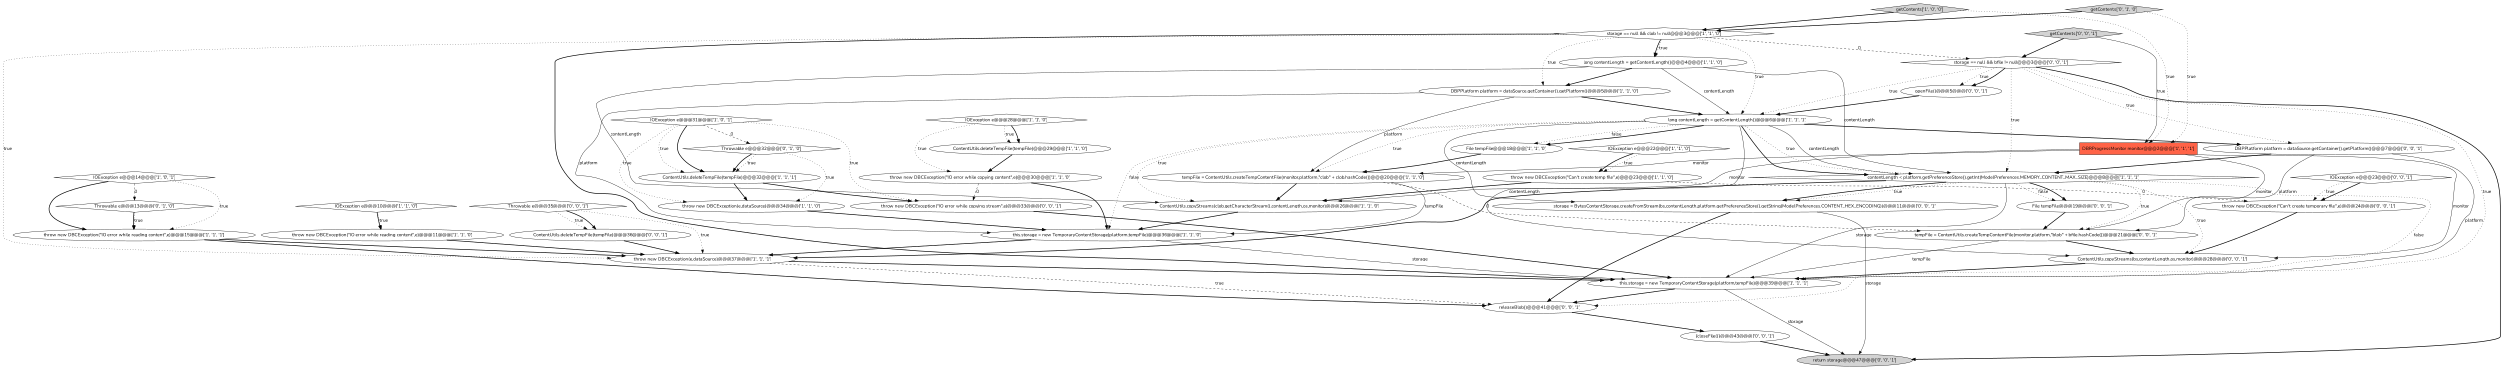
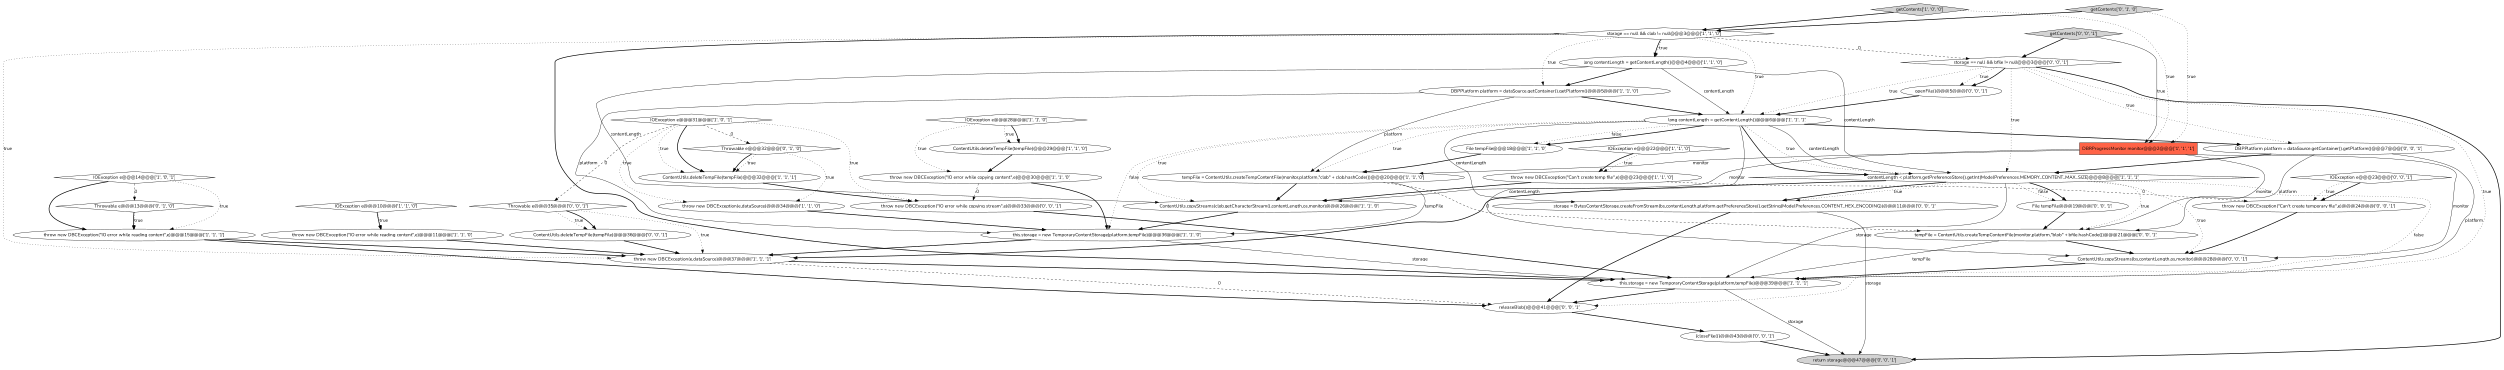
  digraph {
    fontname=Nunito
    node [fillcolor=white fontname=Nunito shape=ellipse style=filled]
    edge [fontname=Nunito style=bold]
    n1 [label="throw new DBCException(\"IO error while copying stream\",e)@@@33@@@['0', '0', '1']"]
    n2 [label="this.storage = new TemporaryContentStorage(platform,tempFile)@@@39@@@['1', '1', '1']"]
    n3 [fillcolor=lightgray label="return storage@@@47@@@['0', '0', '1']"]
    n4 [label="releaseBlob()@@@41@@@['0', '0', '1']"]
    n5 [label="DBPPlatform platform = dataSource.getContainer().getPlatform()@@@7@@@['0', '0', '1']"]
    n6 [label="tempFile = ContentUtils.createTempContentFile(monitor,platform,\"blob\" + bfile.hashCode())@@@21@@@['0', '0', '1']"]
    n7 [label="contentLength < platform.getPreferenceStore().getInt(ModelPreferences.MEMORY_CONTENT_MAX_SIZE)@@@8@@@['1', '1', '1']" shape=diamond]
    n8 [label="ContentUtils.copyStreams(bs,contentLength,os,monitor)@@@28@@@['0', '0', '1']"]
    n9 [label="File tempFile@@@19@@@['0', '0', '1']"]
    n10 [label="throw new DBCException(e,dataSource)@@@37@@@['1', '1', '1']"]
    n11 [label="storage = BytesContentStorage.createFromStream(bs,contentLength,platform.getPreferenceStore().getString(ModelPreferences.CONTENT_HEX_ENCODING))@@@11@@@['0', '0', '1']"]
    n12 [label="ContentUtils.deleteTempFile(tempFile)@@@32@@@['1', '1', '1']"]
    n13 [label="throw new DBCException(e,dataSource)@@@34@@@['1', '1', '0']"]
    n14 [label="this.storage = new TemporaryContentStorage(platform,tempFile)@@@36@@@['1', '1', '0']"]
    n15 [label="{closeFile()}@@@43@@@['0', '0', '1']"]
    n16 [label="File tempFile@@@18@@@['1', '1', '0']"]
    n17 [label="tempFile = ContentUtils.createTempContentFile(monitor,platform,\"clob\" + clob.hashCode())@@@20@@@['1', '1', '0']"]
    n18 [label="ContentUtils.copyStreams(clob.getCharacterStream(),contentLength,os,monitor)@@@26@@@['1', '1', '0']"]
    n19 [label="IOException e@@@28@@@['1', '1', '0']" shape=diamond]
    n20 [label="ContentUtils.deleteTempFile(tempFile)@@@29@@@['1', '1', '0']"]
    n21 [label="throw new DBCException(\"IO error while copying content\",e)@@@30@@@['1', '1', '0']"]
    n22 [label="IOException e@@@23@@@['0', '0', '1']" shape=diamond]
    n23 [label="throw new DBCException(\"Can't create temporary file\",e)@@@24@@@['0', '0', '1']"]
    n24 [label="long contentLength = getContentLength()@@@4@@@['1', '1', '0']"]
    n25 [label="long contentLength = getContentLength()@@@6@@@['1', '1', '1']"]
    n26 [label="DBPPlatform platform = dataSource.getContainer().getPlatform()@@@5@@@['1', '1', '0']"]
    n27 [label="Throwable e@@@35@@@['0', '0', '1']" shape=diamond]
    n28 [label="ContentUtils.deleteTempFile(tempFile)@@@36@@@['0', '0', '1']"]
    n29 [label="IOException e@@@31@@@['1', '0', '1']" shape=diamond]
    n30 [label="Throwable e@@@32@@@['0', '1', '0']" shape=diamond]
    n31 [label="throw new DBCException(\"IO error while reading content\",e)@@@11@@@['1', '1', '0']"]
    n32 [label="storage == null && bfile != null@@@3@@@['0', '0', '1']" shape=diamond]
    n33 [label="openFile()@@@5@@@['0', '0', '1']"]
    n34 [label="throw new DBCException(\"Can't create temp file\",e)@@@23@@@['1', '1', '0']"]
    n35 [fillcolor=tomato label="DBRProgressMonitor monitor@@@2@@@['1', '1', '1']" shape=box]
    n36 [label="throw new DBCException(\"IO error while reading content\",e)@@@15@@@['1', '1', '1']"]
    n37 [fillcolor=lightgray label="getContents['0', '0', '1']" shape=diamond]
    n38 [label="IOException e@@@10@@@['1', '1', '0']" shape=diamond]
    n39 [label="Throwable e@@@13@@@['0', '1', '0']" shape=diamond]
    n40 [label="IOException e@@@22@@@['1', '1', '0']" shape=diamond]
    n41 [label="IOException e@@@14@@@['1', '0', '1']" shape=diamond]
    n42 [fillcolor=lightgray label="getContents['1', '0', '0']" shape=diamond]
    n43 [label="storage == null && clob != null@@@3@@@['1', '1', '0']" shape=diamond]
    n44 [fillcolor=lightgray label="getContents['0', '1', '0']" shape=diamond]
    n1 -> n2
    n2 -> n3 [label=storage style=solid]
    n2 -> n4
    n4 -> n15
    n5 -> n2 [label=platform style=solid]
    n5 -> n6 [label=platform style=solid]
    n5 -> n7
    n6 -> n2 [label=tempFile style=solid]
    n6 -> n8
    n7 -> n2 [label=storage style=solid]
    n7 -> n2 [label=false style=dotted]
    n7 -> n6 [label=true style=dotted]
    n7 -> n8 [label=true style=dotted]
    n7 -> n9 [label=false style=dotted]
    n7 -> n9
    n7 -> n10
    n7 -> n11
    n7 -> n11 [label=true style=dotted]
    n8 -> n2
    n9 -> n6
    n10 -> n2
-   n10 -> n4 [label=true style=dashed]
+   n10 -> n4 [label=0 style=dashed]
    n11 -> n3 [label=storage style=solid]
    n11 -> n4
    n12 -> n1
-   n12 -> n13
    n13 -> n14
    n14 -> n2 [label=storage style=solid]
    n14 -> n10
    n15 -> n3
    n16 -> n17
    n17 -> n6 [label=0 style=dashed]
    n17 -> n14 [label=tempFile style=solid]
    n17 -> n18
    n18 -> n14
    n19 -> n20
    n19 -> n20 [label=true style=dotted]
    n19 -> n21 [label=true style=dotted]
    n20 -> n21
    n21 -> n1 [label=0 style=dashed]
    n21 -> n14
    n22 -> n23
    n22 -> n23 [label=true style=dotted]
    n23 -> n8
    n24 -> n7 [label=contentLength style=solid]
    n24 -> n18 [label=contentLength style=solid]
    n24 -> n25 [label=contentLength style=solid]
    n24 -> n26
    n25 -> n5
    n25 -> n7
    n25 -> n7 [label=contentLength style=solid]
    n25 -> n7 [label=true style=dotted]
    n25 -> n8 [label=contentLength style=solid]
    n25 -> n11 [label=contentLength style=solid]
    n25 -> n14 [label=false style=dotted]
    n25 -> n16 [label=false style=dotted]
    n25 -> n16
    n25 -> n17 [label=true style=dotted]
    n25 -> n18 [label=true style=dotted]
    n26 -> n14 [label=platform style=solid]
    n26 -> n17 [label=platform style=solid]
    n26 -> n25
    n27 -> n10 [label=true style=dotted]
    n27 -> n28 [label=true style=dotted]
    n27 -> n28
    n28 -> n10
    n29 -> n1 [label=true style=dotted]
    n29 -> n12 [label=true style=dotted]
    n29 -> n12
    n29 -> n13 [label=true style=dotted]
+   n29 -> n27 [label=0 style=dashed]
    n29 -> n30 [label=0 style=dashed]
    n30 -> n12 [label=true style=dotted]
    n30 -> n12
    n30 -> n13 [label=true style=dotted]
    n31 -> n10
    n32 -> n3
    n32 -> n4 [label=true style=dotted]
    n32 -> n5 [label=true style=dotted]
    n32 -> n7 [label=true style=dotted]
    n32 -> n25 [label=true style=dotted]
    n32 -> n33 [label=true style=dotted]
    n32 -> n33
    n33 -> n25
    n34 -> n18
    n34 -> n23 [label=0 style=dashed]
    n35 -> n6 [label=monitor style=solid]
    n35 -> n8 [label=monitor style=solid]
    n35 -> n17 [label=monitor style=solid]
    n35 -> n18 [label=monitor style=solid]
    n36 -> n4
    n36 -> n10
    n37 -> n32
    n37 -> n35 [label=true style=solid]
    n38 -> n31 [label=true style=dotted]
    n38 -> n31
    n39 -> n36 [label=true style=dotted]
    n39 -> n36
    n40 -> n34 [label=true style=dotted]
    n40 -> n34
    n41 -> n36 [label=true style=dotted]
    n41 -> n36
    n41 -> n39 [label=0 style=dashed]
    n42 -> n35 [label=true style=dotted]
    n42 -> n43
    n43 -> n2
    n43 -> n10 [label=true style=dotted]
    n43 -> n24
    n43 -> n24 [label=true style=dotted]
    n43 -> n25 [label=true style=dotted]
    n43 -> n26 [label=true style=dotted]
    n43 -> n32 [label=0 style=dashed]
    n44 -> n35 [label=true style=dotted]
    n44 -> n43
  }
